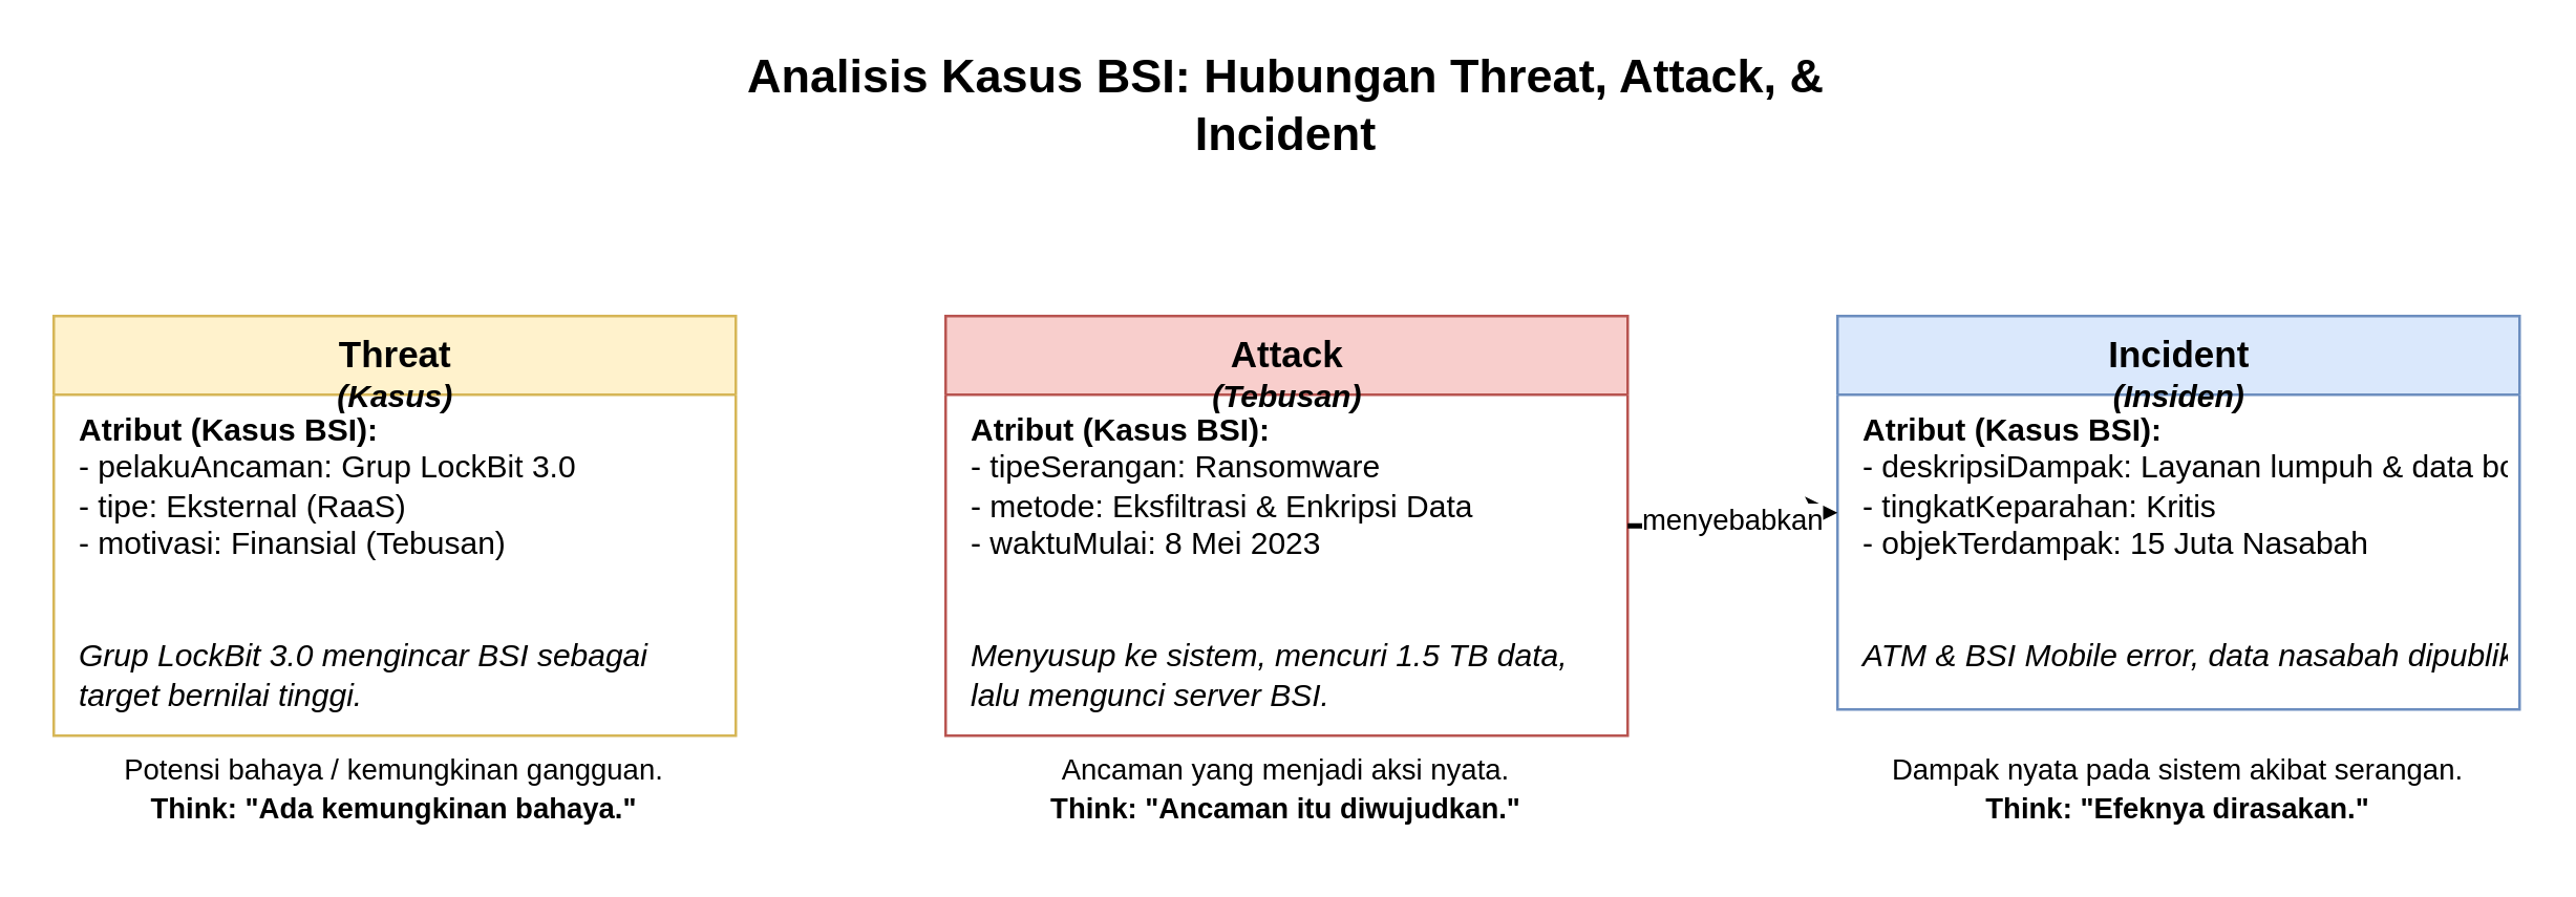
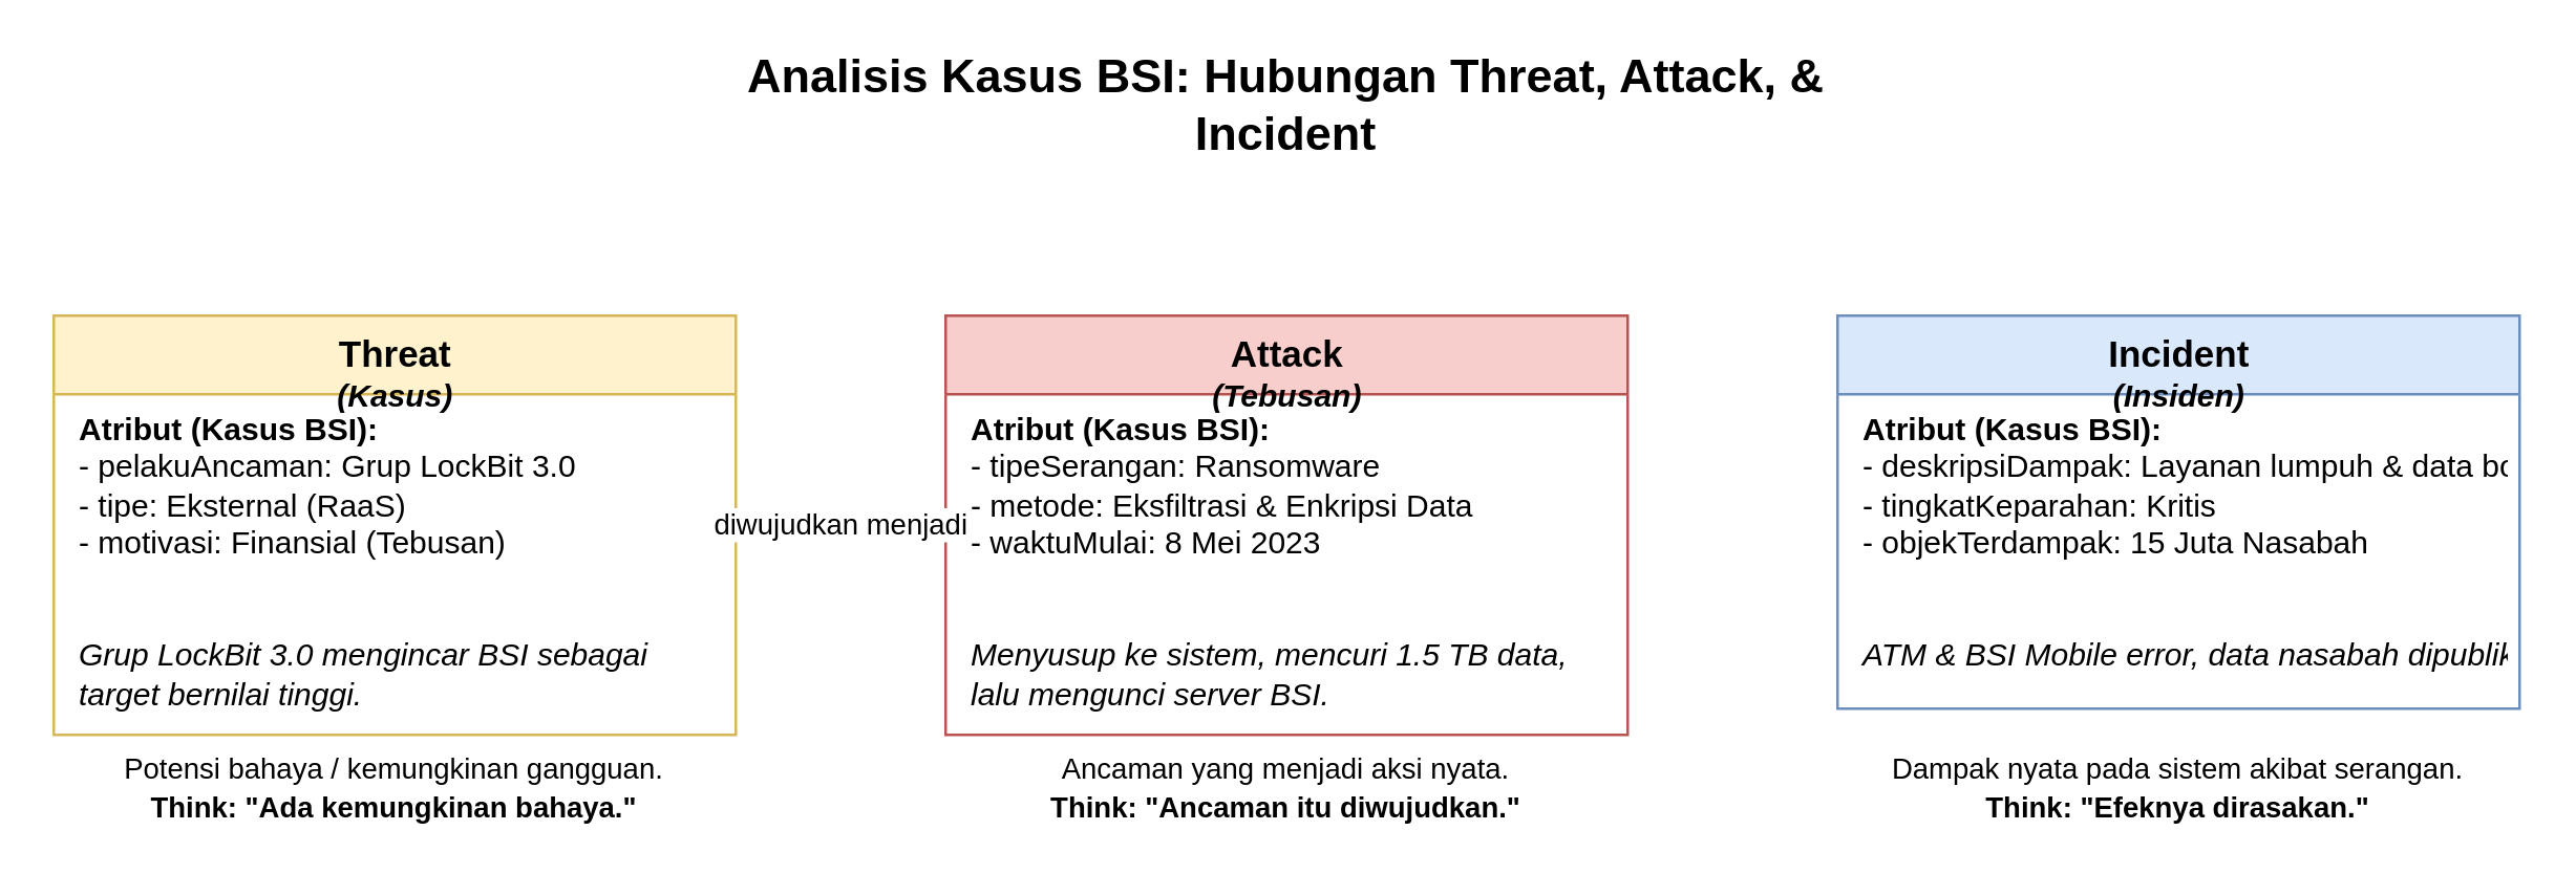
  <mxCell id="0" />
  <mxCell id="1" parent="0" />
  <mxCell id="2" value="&lt;b style=&quot;font-size: 14px;&quot;&gt;Threat&lt;/b&gt;&lt;br&gt;&lt;i&gt;(Kasus)&lt;/i&gt;" style="swimlane;fontStyle=1;align=center;verticalAlign=top;childLayout=stackLayout;horizontal=1;startSize=30;horizontalStack=0;resizeParent=1;resizeParentMax=0;resizeLast=0;collapsible=0;marginBottom=0;html=1;fillColor=#fff2cc;strokeColor=#d6b656;" parent="1" vertex="1"><mxGeometry x="20" y="120" width="260" height="160" as="geometry" /></mxCell>
  <mxCell id="3" value="&lt;div style=&quot;text-align: left; padding-left: 4px;&quot;&gt;&lt;b&gt;Atribut (Kasus BSI):&lt;/b&gt;&lt;br&gt;- pelakuAncaman: Grup LockBit 3.0&lt;br&gt;- tipe: Eksternal (RaaS)&lt;br&gt;- motivasi: Finansial (Tebusan)&lt;br&gt;&lt;br&gt;&lt;br&gt;&lt;i&gt;Grup LockBit 3.0 mengincar BSI sebagai&amp;nbsp;&lt;/i&gt;&lt;/div&gt;&lt;div style=&quot;text-align: left; padding-left: 4px;&quot;&gt;&lt;i&gt;target bernilai tinggi.&lt;/i&gt;&lt;/div&gt;" style="text;strokeColor=none;fillColor=none;align=left;verticalAlign=top;spacingLeft=4;spacingRight=4;overflow=hidden;rotatable=0;points=[[0,0.5],[1,0.5]];portConstraint=eastwest;html=1;" parent="2" vertex="1"><mxGeometry y="30" width="260" height="130" as="geometry" /></mxCell>
  <mxCell id="4" value="&lt;b style=&quot;font-size: 14px;&quot;&gt;Attack&lt;/b&gt;&lt;br&gt;&lt;i&gt;(Tebusan)&lt;/i&gt;" style="swimlane;fontStyle=1;align=center;verticalAlign=top;childLayout=stackLayout;horizontal=1;startSize=30;horizontalStack=0;resizeParent=1;resizeParentMax=0;resizeLast=0;collapsible=0;marginBottom=0;html=1;fillColor=#f8cecc;strokeColor=#b85450;" parent="1" vertex="1"><mxGeometry x="360" y="120" width="260" height="160" as="geometry" /></mxCell>
  <mxCell id="5" value="&lt;div style=&quot;text-align: left; padding-left: 4px;&quot;&gt;&lt;b&gt;Atribut (Kasus BSI):&lt;/b&gt;&lt;br&gt;- tipeSerangan: Ransomware&lt;br&gt;- metode: Eksfiltrasi &amp;amp; Enkripsi Data&lt;br&gt;- waktuMulai: 8 Mei 2023&lt;br&gt;&lt;br&gt;&lt;br&gt;&lt;i&gt;Menyusup ke sistem, mencuri 1.5 TB data,&amp;nbsp;&lt;/i&gt;&lt;/div&gt;&lt;div style=&quot;text-align: left; padding-left: 4px;&quot;&gt;&lt;i&gt;lalu mengunci server BSI.&lt;/i&gt;&lt;/div&gt;" style="text;strokeColor=none;fillColor=none;align=left;verticalAlign=top;spacingLeft=4;spacingRight=4;overflow=hidden;rotatable=0;points=[[0,0.5],[1,0.5]];portConstraint=eastwest;html=1;" parent="4" vertex="1"><mxGeometry y="30" width="260" height="130" as="geometry" /></mxCell>
  <mxCell id="6" value="&lt;b style=&quot;font-size: 14px;&quot;&gt;Incident&lt;/b&gt;&lt;br&gt;&lt;i&gt;(Insiden)&lt;/i&gt;" style="swimlane;fontStyle=1;align=center;verticalAlign=top;childLayout=stackLayout;horizontal=1;startSize=30;horizontalStack=0;resizeParent=1;resizeParentMax=0;resizeLast=0;collapsible=0;marginBottom=0;html=1;fillColor=#dae8fc;strokeColor=#6c8ebf;" parent="1" vertex="1"><mxGeometry x="700" y="120" width="260" height="150" as="geometry" /></mxCell>
  <mxCell id="7" value="&lt;div style=&quot;text-align: left; padding-left: 4px;&quot;&gt;&lt;b&gt;Atribut (Kasus BSI):&lt;/b&gt;&lt;br&gt;- deskripsiDampak: Layanan lumpuh &amp;amp; data bocor&lt;br&gt;- tingkatKeparahan: Kritis&lt;br&gt;- objekTerdampak: 15 Juta Nasabah&lt;br&gt;&lt;br&gt;&lt;br&gt;&lt;i&gt;ATM &amp;amp; BSI Mobile error, data nasabah dipublikasikan di dark web.&lt;/i&gt;&lt;/div&gt;" style="text;strokeColor=none;fillColor=none;align=left;verticalAlign=top;spacingLeft=4;spacingRight=4;overflow=hidden;rotatable=0;points=[[0,0.5],[1,0.5]];portConstraint=eastwest;html=1;" parent="6" vertex="1"><mxGeometry y="30" width="260" height="120" as="geometry" /></mxCell>
- <mxCell id="9" value="menyebabkan" style="edgeStyle=entityRelationEdgeStyle;endArrow=classic;html=1;rounded=0;strokeWidth=2;" parent="1" source="4" target="6" edge="1"><mxGeometry width="50" height="50" relative="1" as="geometry"><mxPoint x="630" y="195" as="sourcePoint" /><mxPoint x="690" y="195" as="targetPoint" /></mxGeometry></mxCell>
+ <mxCell id="8" value="diwujudkan menjadi" style="edgeStyle=entityRelationEdgeStyle;endArrow=classic;html=1;rounded=0;strokeWidth=2;" parent="1" source="2" target="4" edge="1"><mxGeometry width="50" height="50" relative="1" as="geometry"><mxPoint x="290" y="195" as="sourcePoint" /><mxPoint x="350" y="195" as="targetPoint" /></mxGeometry></mxCell>
  <mxCell id="10" value="&lt;font style=&quot;font-size: 11px;&quot;&gt;Potensi bahaya / kemungkinan gangguan.&lt;br&gt;&lt;b&gt;Think: &quot;Ada kemungkinan bahaya.&quot;&lt;/b&gt;&lt;/font&gt;" style="text;html=1;strokeColor=none;fillColor=none;align=center;verticalAlign=middle;whiteSpace=wrap;rounded=0;opacity=70;" parent="1" vertex="1"><mxGeometry x="40" y="280" width="220" height="40" as="geometry" /></mxCell>
  <mxCell id="11" value="&lt;span style=&quot;font-size: 11px;&quot;&gt;Ancaman yang menjadi aksi nyata.&lt;br&gt;&lt;b&gt;Think: &quot;Ancaman itu diwujudkan.&quot;&lt;/b&gt;&lt;/span&gt;" style="text;html=1;strokeColor=none;fillColor=none;align=center;verticalAlign=middle;whiteSpace=wrap;rounded=0;opacity=70;" parent="1" vertex="1"><mxGeometry x="380" y="280" width="220" height="40" as="geometry" /></mxCell>
  <mxCell id="12" value="&lt;span style=&quot;font-size: 11px;&quot;&gt;Dampak nyata pada sistem akibat serangan.&lt;br&gt;&lt;b&gt;Think: &quot;Efeknya dirasakan.&quot;&lt;/b&gt;&lt;/span&gt;" style="text;html=1;strokeColor=none;fillColor=none;align=center;verticalAlign=middle;whiteSpace=wrap;rounded=0;opacity=70;" parent="1" vertex="1"><mxGeometry x="720" y="280" width="220" height="40" as="geometry" /></mxCell>
  <mxCell id="13" value="&lt;h2&gt;Analisis Kasus BSI: Hubungan Threat, Attack, &amp;amp; Incident&lt;/h2&gt;" style="text;html=1;strokeColor=none;fillColor=none;align=center;verticalAlign=middle;whiteSpace=wrap;rounded=0;" parent="1" vertex="1"><mxGeometry x="250" y="20" width="480" height="40" as="geometry" /></mxCell>
